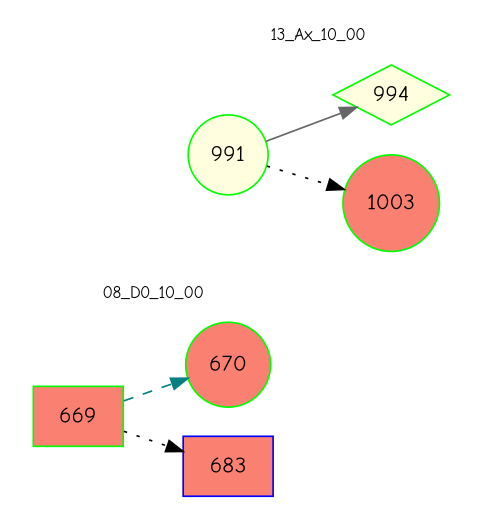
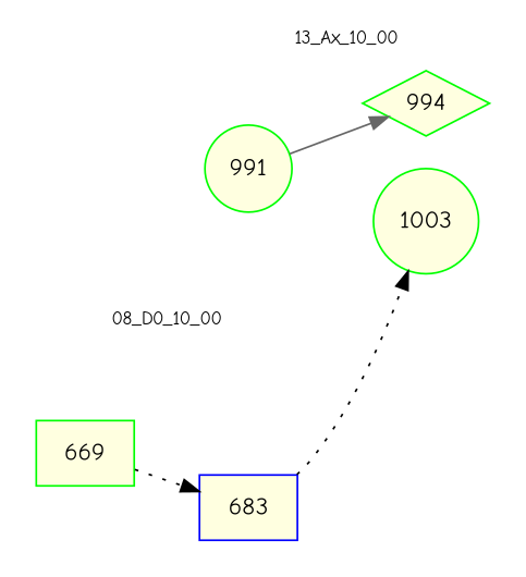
  digraph {
    fontname="Comic Neue"
    rankdir=LR
    node [color=green fillcolor=lightyellow fontname="Comic Neue" shape=circle style=filled]
    edge [color=black fontname="Comic Neue" style=dotted]
    n1 [label=991]
    n2 [label=994 shape=diamond]
-   n3 [fillcolor=salmon label=1003]
-   n4 [fillcolor=salmon label=669 shape=box]
-   n5 [color=blue fillcolor=salmon label=683 shape=box]
-   n6 [fillcolor=salmon label=670]
+   n3 [label=1003]
+   n4 [label=669 shape=box]
+   n5 [color=blue label=683 shape=box]
    subgraph cluster_1 {
      color=white
      fontsize=10
      label="13_Ax_10_00"
      n1
      n2
      n3
    }
    subgraph cluster_2 {
      color=white
      fontsize=10
      label="08_D0_10_00"
      n4
      n5
-     n6
    }
    n1 -> n2 [color=gray40 style=solid]
-   n1 -> n3
+   n5 -> n3
    n4 -> n5
-   n4 -> n6 [color=teal style=dashed]
  }
